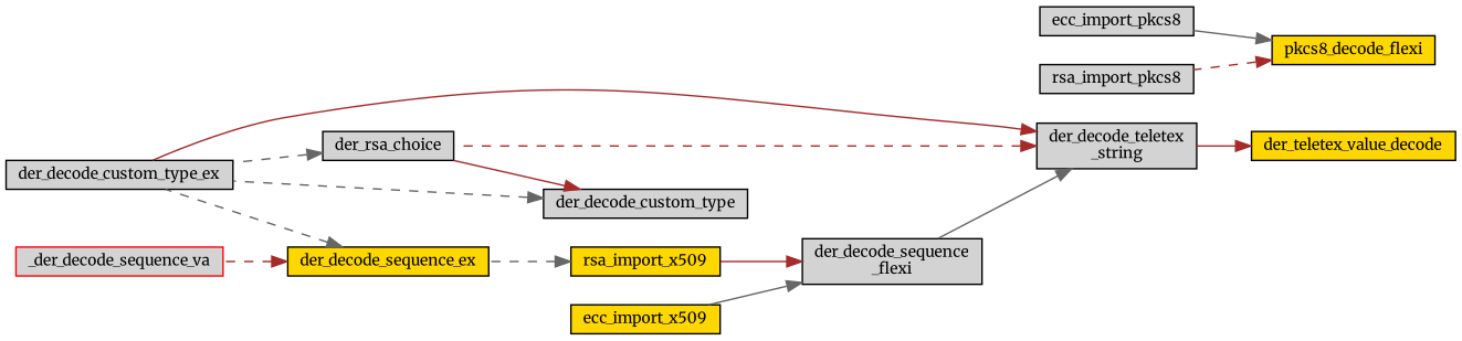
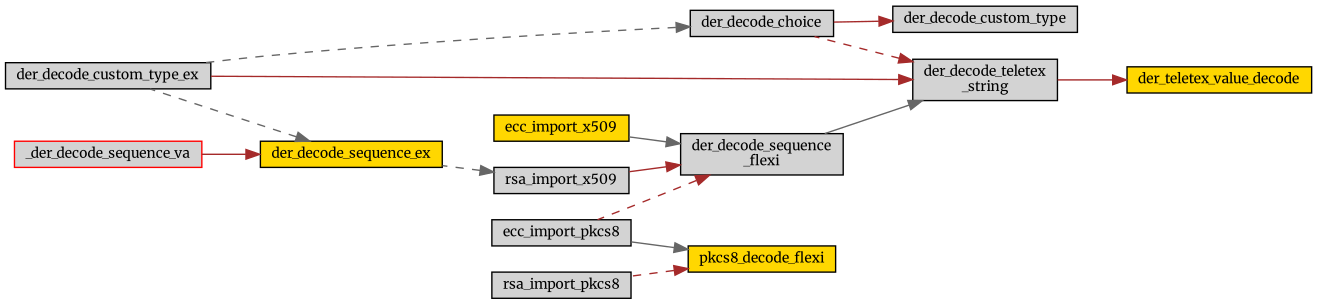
  digraph {
    fontname=Merriweather
    rankdir=RL
    node [color=black fillcolor=lightgrey fontname=Merriweather fontsize=10 shape=record style=filled]
    edge [color=brown dir=back fontname=Merriweather fontsize=10 labelfontname=Helvetica labelfontsize=10 style=solid]
    n1 [fillcolor=gold fontcolor=black height=0.2 label=der_teletex_value_decode width=0.4]
    n2 [height=0.2 label="der_decode_teletex\l_string" width=0.4]
-   n3 [height=0.2 label=der_rsa_choice width=0.4]
+   n3 [height=0.2 label=der_decode_choice width=0.4]
    n4 [height=0.2 label=der_decode_custom_type_ex width=0.4]
    n5 [height=0.2 label="der_decode_sequence\l_flexi" width=0.4]
    n6 [height=0.2 label=ecc_import_pkcs8 width=0.4]
    n7 [fillcolor=gold height=0.2 label=ecc_import_x509 width=0.4]
-   n8 [fillcolor=gold height=0.2 label=rsa_import_x509 width=0.4]
+   n8 [height=0.2 label=rsa_import_x509 width=0.4]
    n9 [height=0.2 label=der_decode_custom_type width=0.4]
    n10 [fillcolor=gold height=0.2 label=der_decode_sequence_ex width=0.4]
    n11 [color=red height=0.2 label=_der_decode_sequence_va width=0.4]
    n12 [fillcolor=gold height=0.2 label=pkcs8_decode_flexi width=0.4]
    n13 [height=0.2 label=rsa_import_pkcs8 width=0.4]
    n1 -> n2
    n2 -> n3 [style=dashed]
    n2 -> n4
    n2 -> n5 [color=gray40]
    n3 -> n4 [color=gray40 style=dashed]
+   n5 -> n6 [style=dashed]
    n5 -> n7 [color=gray40]
    n5 -> n8
    n8 -> n10 [color=gray40 style=dashed]
    n9 -> n3
-   n9 -> n4 [color=gray40 style=dashed]
    n10 -> n4 [color=gray40 style=dashed]
-   n10 -> n11 [style=dashed]
+   n10 -> n11
    n12 -> n6 [color=gray40]
    n12 -> n13 [style=dashed]
  }
